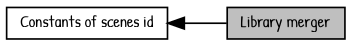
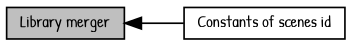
  digraph {
    rankdir=LR
    fontname="Patrick Hand"
    node [color=black fontname="Patrick Hand" fontsize=10 shape=record style=filled]
    n1 [fillcolor=white height=0.2 label="Constants of scenes id" width=0.4]
    n2 [fillcolor=grey75 fontcolor=black height=0.2 label="Library merger" width=0.4]
-   n1 -> n2 [dir=back fontname="Patrick Hand" fontsize=10 labelfontname=Helvetica labelfontsize=10 shape=plaintext style=solid]
+   n2 -> n1 [dir=back fontname="Patrick Hand" fontsize=10 labelfontname=Helvetica labelfontsize=10 shape=plaintext style=solid]
  }
